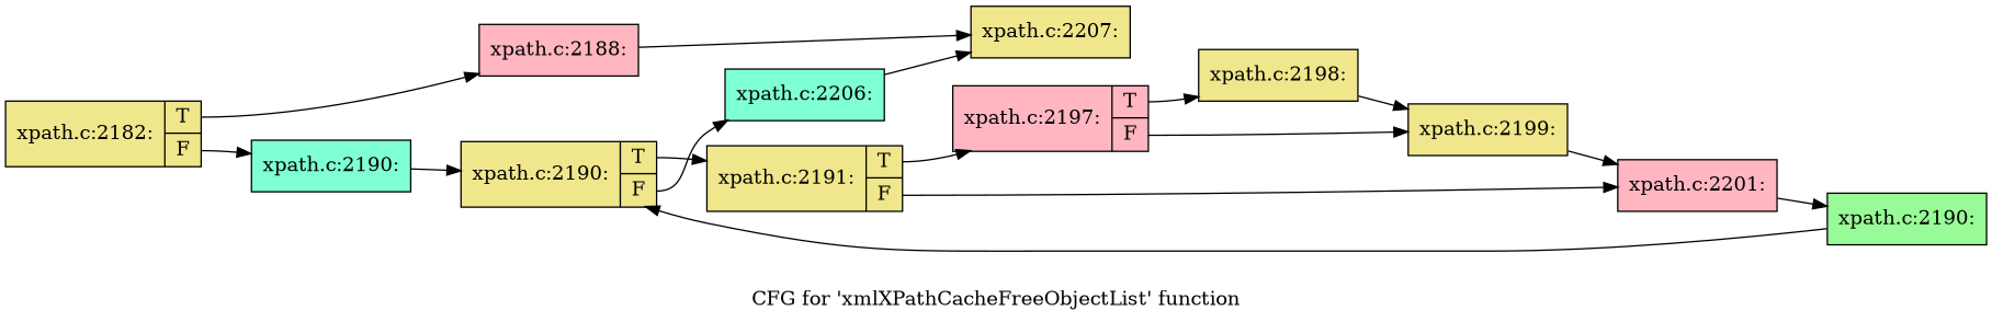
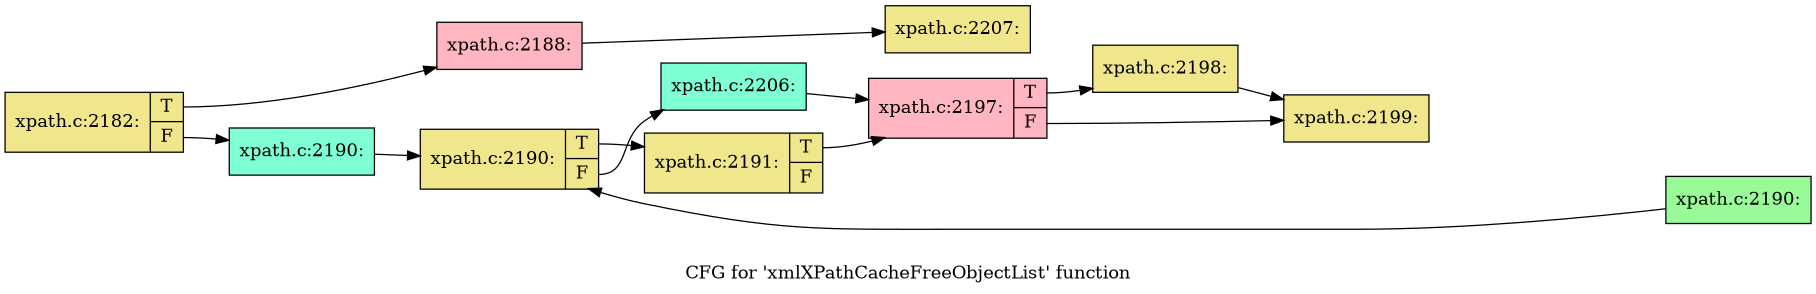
  digraph {
    label="CFG for 'xmlXPathCacheFreeObjectList' function"
    rankdir=LR
    node [fillcolor=khaki shape=record style=filled]
    n1 [label="{xpath.c:2182:|{<s0>T|<s1>F}}"]
    n2 [fillcolor=lightpink label="{xpath.c:2188:}"]
    n3 [fillcolor=aquamarine label="{xpath.c:2190:}"]
    n4 [label="{xpath.c:2207:}"]
    n5 [label="{xpath.c:2190:|{<s0>T|<s1>F}}"]
    n6 [label="{xpath.c:2191:|{<s0>T|<s1>F}}"]
    n7 [fillcolor=aquamarine label="{xpath.c:2206:}"]
    n8 [fillcolor=lightpink label="{xpath.c:2197:|{<s0>T|<s1>F}}"]
-   n9 [fillcolor=lightpink label="{xpath.c:2201:}"]
    n10 [label="{xpath.c:2198:}"]
    n11 [label="{xpath.c:2199:}"]
    n12 [fillcolor=palegreen label="{xpath.c:2190:}"]
    n1 -> n2 [tailport=s0]
    n1 -> n3 [tailport=s1]
    n2 -> n4
    n3 -> n5
    n5 -> n6 [tailport=s0]
    n5 -> n7 [tailport=s1]
    n6 -> n8 [tailport=s0]
-   n6 -> n9 [tailport=s1]
-   n7 -> n4
+   n7 -> n8
    n8 -> n10 [tailport=s0]
    n8 -> n11 [tailport=s1]
-   n9 -> n12
    n10 -> n11
-   n11 -> n9
    n12 -> n5
  }
